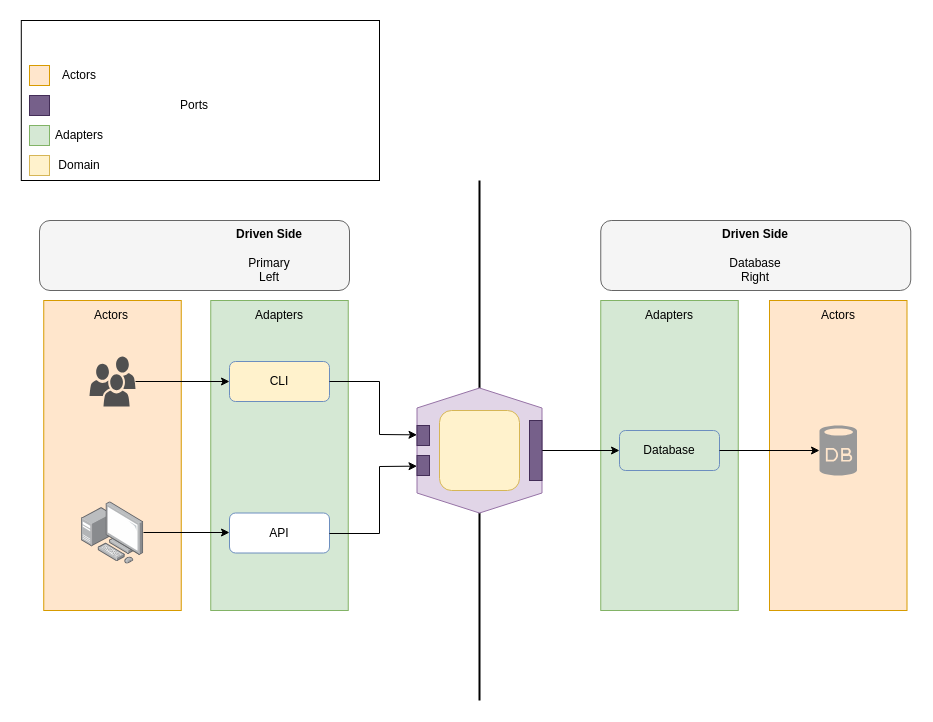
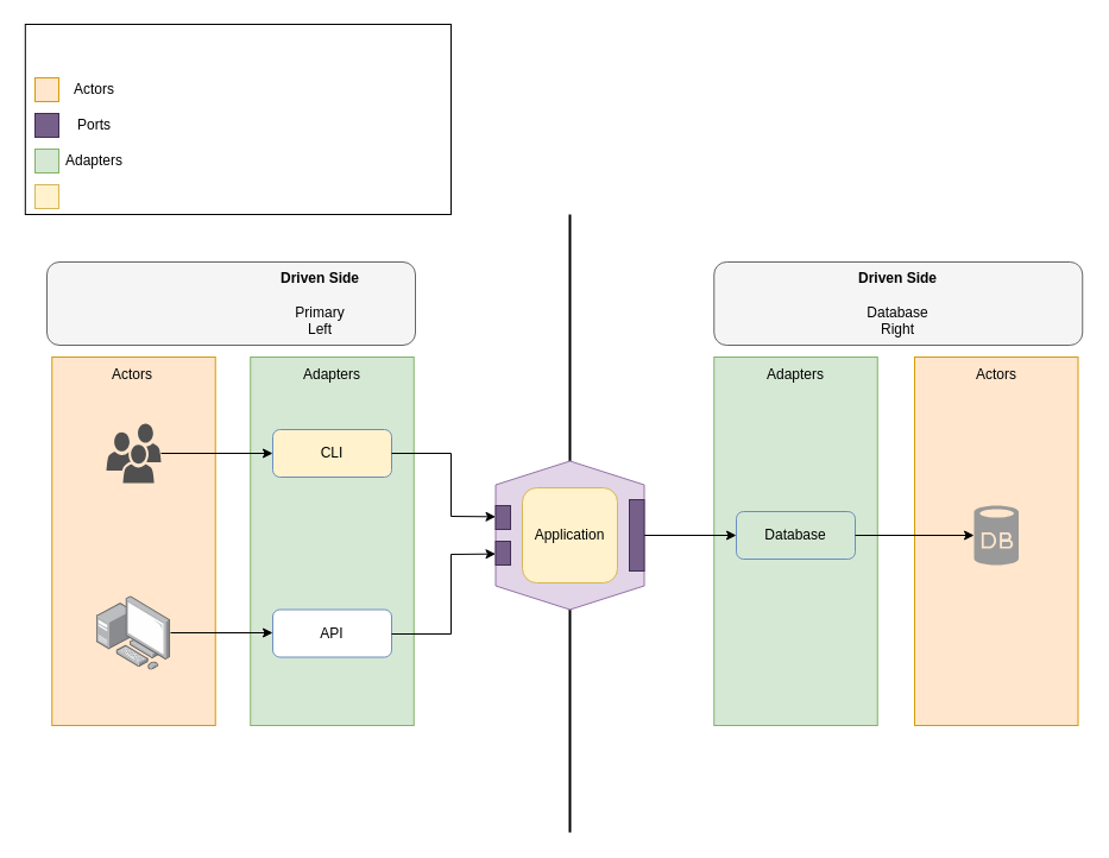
  <mxCell id="0" />
  <mxCell id="1" parent="0" />
  <mxCell id="2" value="" style="rounded=0;whiteSpace=wrap;html=1;fillColor=#ffe6cc;strokeColor=#d79b00;" parent="1" vertex="1"><mxGeometry x="769" y="300" width="137.5" height="310" as="geometry" /></mxCell>
  <mxCell id="3" value="" style="rounded=0;whiteSpace=wrap;html=1;fillColor=#d5e8d4;strokeColor=#82b366;" parent="1" vertex="1"><mxGeometry x="600.25" y="300" width="137.5" height="310" as="geometry" /></mxCell>
  <mxCell id="4" value="" style="rounded=0;whiteSpace=wrap;html=1;fillColor=#ffe6cc;strokeColor=#d79b00;" parent="1" vertex="1"><mxGeometry x="43.25" y="300" width="137.5" height="310" as="geometry" /></mxCell>
  <mxCell id="5" value="" style="rounded=0;whiteSpace=wrap;html=1;fillColor=#d5e8d4;strokeColor=#82b366;" parent="1" vertex="1"><mxGeometry x="210.25" y="300" width="137.5" height="310" as="geometry" /></mxCell>
  <mxCell id="6" value="" style="endArrow=none;html=1;rounded=0;strokeWidth=2;" parent="1" edge="1"><mxGeometry width="50" height="50" relative="1" as="geometry"><mxPoint x="479" y="700" as="sourcePoint" /><mxPoint x="479" y="180" as="targetPoint" /></mxGeometry></mxCell>
  <mxCell id="7" value="" style="shape=hexagon;perimeter=hexagonPerimeter2;whiteSpace=wrap;html=1;fixedSize=1;fillColor=#e1d5e7;strokeColor=#9673a6;rotation=-90;" parent="1" vertex="1"><mxGeometry x="416.5" y="387.5" width="125" height="125" as="geometry" /></mxCell>
  <mxCell id="8" value="Database" style="rounded=1;whiteSpace=wrap;html=1;fillColor=#d5e8d4;strokeColor=#6c8ebf;" parent="1" vertex="1"><mxGeometry x="619" y="430" width="100" height="40" as="geometry" /></mxCell>
  <mxCell id="9" value="" style="endArrow=classic;html=1;rounded=0;entryX=0;entryY=0.5;entryDx=0;entryDy=0;exitX=0.5;exitY=1;exitDx=0;exitDy=0;" parent="1" source="7" target="8" edge="1"><mxGeometry width="50" height="50" relative="1" as="geometry"><mxPoint x="579" y="550" as="sourcePoint" /><mxPoint x="509" y="410" as="targetPoint" /></mxGeometry></mxCell>
  <mxCell id="10" value="" style="verticalLabelPosition=bottom;html=1;verticalAlign=top;align=center;strokeColor=none;fillColor=#999999;shape=mxgraph.azure.database;" parent="1" vertex="1"><mxGeometry x="819" y="425" width="37.5" height="50" as="geometry" /></mxCell>
  <mxCell id="11" value="CLI" style="rounded=1;whiteSpace=wrap;html=1;fillColor=#fff2cc;strokeColor=#6c8ebf;" parent="1" vertex="1"><mxGeometry x="229" y="361" width="100" height="40" as="geometry" /></mxCell>
  <mxCell id="12" value="" style="endArrow=classic;html=1;rounded=0;exitX=1;exitY=0.5;exitDx=0;exitDy=0;entryX=0.625;entryY=0;entryDx=0;entryDy=0;" parent="1" source="11" target="7" edge="1"><mxGeometry width="50" height="50" relative="1" as="geometry"><mxPoint x="459" y="460" as="sourcePoint" /><mxPoint x="419" y="450" as="targetPoint" /><Array as="points"><mxPoint x="379" y="381" /><mxPoint x="379" y="434" /></Array></mxGeometry></mxCell>
  <mxCell id="13" value="" style="sketch=0;pointerEvents=1;shadow=0;dashed=0;html=1;strokeColor=none;fillColor=#505050;labelPosition=center;verticalLabelPosition=bottom;verticalAlign=top;outlineConnect=0;align=center;shape=mxgraph.office.users.users;" parent="1" vertex="1"><mxGeometry x="89" y="356" width="46" height="50" as="geometry" /></mxCell>
  <mxCell id="14" value="" style="rounded=1;whiteSpace=wrap;html=1;fillColor=#fff2cc;strokeColor=#d6b656;" parent="1" vertex="1"><mxGeometry x="439" y="410" width="80" height="80" as="geometry" /></mxCell>
+ <mxCell id="15" value="Application" style="text;html=1;strokeColor=none;fillColor=none;align=center;verticalAlign=middle;whiteSpace=wrap;rounded=0;" parent="1" vertex="1"><mxGeometry x="449" y="435" width="60" height="30" as="geometry" /></mxCell>
  <mxCell id="16" value="" style="rounded=1;whiteSpace=wrap;html=1;fillColor=#f5f5f5;fontColor=#333333;strokeColor=#666666;" parent="1" vertex="1"><mxGeometry x="39" y="220" width="310" height="70" as="geometry" /></mxCell>
  <mxCell id="17" value="&lt;b&gt;Driven Side&lt;/b&gt;&lt;br&gt;&lt;br&gt;Primary&lt;br&gt;Left" style="text;html=1;strokeColor=none;fillColor=none;align=center;verticalAlign=middle;whiteSpace=wrap;rounded=0;" parent="1" vertex="1"><mxGeometry x="199" y="240" width="140" height="30" as="geometry" /></mxCell>
  <mxCell id="18" value="" style="rounded=1;whiteSpace=wrap;html=1;fillColor=#f5f5f5;fontColor=#333333;strokeColor=#666666;" parent="1" vertex="1"><mxGeometry x="600.25" y="220" width="310" height="70" as="geometry" /></mxCell>
  <mxCell id="19" value="&lt;b&gt;Driven Side&lt;/b&gt;&lt;br&gt;&lt;br&gt;Database&lt;br&gt;Right" style="text;html=1;strokeColor=none;fillColor=none;align=center;verticalAlign=middle;whiteSpace=wrap;rounded=0;" parent="1" vertex="1"><mxGeometry x="685.25" y="240" width="140" height="30" as="geometry" /></mxCell>
  <mxCell id="20" value="API" style="rounded=1;whiteSpace=wrap;html=1;fillColor=#ffffff;strokeColor=#6c8ebf;" parent="1" vertex="1"><mxGeometry x="229" y="512.5" width="100" height="40" as="geometry" /></mxCell>
  <mxCell id="21" value="" style="endArrow=classic;html=1;rounded=0;strokeWidth=1;entryX=0.375;entryY=0;entryDx=0;entryDy=0;" parent="1" target="7" edge="1"><mxGeometry width="50" height="50" relative="1" as="geometry"><mxPoint x="329" y="533" as="sourcePoint" /><mxPoint x="509" y="380" as="targetPoint" /><Array as="points"><mxPoint x="379" y="533" /><mxPoint x="379" y="466" /></Array></mxGeometry></mxCell>
  <mxCell id="22" value="" style="points=[];aspect=fixed;html=1;align=center;shadow=0;dashed=0;image;image=img/lib/allied_telesis/computer_and_terminals/Personal_Computer_with_Server.svg;fillColor=#999999;" parent="1" vertex="1"><mxGeometry x="80.8" y="501.3" width="62.4" height="62.4" as="geometry" /></mxCell>
  <mxCell id="23" value="Actors" style="text;html=1;strokeColor=none;fillColor=none;align=center;verticalAlign=middle;whiteSpace=wrap;rounded=0;" parent="1" vertex="1"><mxGeometry x="80.8" y="300" width="60" height="30" as="geometry" /></mxCell>
  <mxCell id="24" value="Adapters" style="text;html=1;strokeColor=none;fillColor=none;align=center;verticalAlign=middle;whiteSpace=wrap;rounded=0;" parent="1" vertex="1"><mxGeometry x="249" y="300" width="60" height="30" as="geometry" /></mxCell>
  <mxCell id="25" value="Actors" style="text;html=1;strokeColor=none;fillColor=none;align=center;verticalAlign=middle;whiteSpace=wrap;rounded=0;" parent="1" vertex="1"><mxGeometry x="807.75" y="300" width="60" height="30" as="geometry" /></mxCell>
  <mxCell id="26" value="Adapters" style="text;html=1;strokeColor=none;fillColor=none;align=center;verticalAlign=middle;whiteSpace=wrap;rounded=0;" parent="1" vertex="1"><mxGeometry x="639" y="300" width="60" height="30" as="geometry" /></mxCell>
  <mxCell id="27" value="" style="endArrow=classic;html=1;rounded=0;strokeWidth=1;entryX=0;entryY=0.5;entryDx=0;entryDy=0;entryPerimeter=0;exitX=1;exitY=0.5;exitDx=0;exitDy=0;" parent="1" source="8" target="10" edge="1"><mxGeometry width="50" height="50" relative="1" as="geometry"><mxPoint x="459" y="430" as="sourcePoint" /><mxPoint x="509" y="380" as="targetPoint" /></mxGeometry></mxCell>
  <mxCell id="28" value="" style="endArrow=classic;html=1;rounded=0;strokeWidth=1;entryX=0;entryY=0.5;entryDx=0;entryDy=0;" parent="1" source="13" target="11" edge="1"><mxGeometry width="50" height="50" relative="1" as="geometry"><mxPoint x="459" y="430" as="sourcePoint" /><mxPoint x="509" y="380" as="targetPoint" /></mxGeometry></mxCell>
  <mxCell id="29" value="" style="endArrow=classic;html=1;rounded=0;strokeWidth=1;exitX=0.997;exitY=0.492;exitDx=0;exitDy=0;exitPerimeter=0;" parent="1" source="22" edge="1"><mxGeometry width="50" height="50" relative="1" as="geometry"><mxPoint x="459" y="430" as="sourcePoint" /><mxPoint x="229" y="532" as="targetPoint" /></mxGeometry></mxCell>
  <mxCell id="30" value="" style="rounded=0;whiteSpace=wrap;html=1;fillColor=#76608a;fontColor=#ffffff;strokeColor=#432D57;" parent="1" vertex="1"><mxGeometry x="416.5" y="425" width="12.5" height="20" as="geometry" /></mxCell>
  <mxCell id="31" value="" style="rounded=0;whiteSpace=wrap;html=1;fillColor=#76608a;fontColor=#ffffff;strokeColor=#432D57;" parent="1" vertex="1"><mxGeometry x="529" y="420" width="12.5" height="60" as="geometry" /></mxCell>
  <mxCell id="32" value="" style="rounded=0;whiteSpace=wrap;html=1;" parent="1" vertex="1"><mxGeometry x="20.8" y="20" width="358.2" height="160" as="geometry" /></mxCell>
  <mxCell id="33" value="" style="rounded=0;whiteSpace=wrap;html=1;fillColor=#ffe6cc;strokeColor=#d79b00;" parent="1" vertex="1"><mxGeometry x="29" y="65" width="20" height="20" as="geometry" /></mxCell>
  <mxCell id="34" value="Actors" style="text;html=1;strokeColor=none;fillColor=none;align=center;verticalAlign=middle;whiteSpace=wrap;rounded=0;" parent="1" vertex="1"><mxGeometry x="49" y="60" width="60" height="30" as="geometry" /></mxCell>
  <mxCell id="35" value="" style="rounded=0;whiteSpace=wrap;html=1;fillColor=#76608a;strokeColor=#432D57;fontColor=#ffffff;" parent="1" vertex="1"><mxGeometry x="29" y="95" width="20" height="20" as="geometry" /></mxCell>
- <mxCell id="36" value="Ports" style="text;html=1;strokeColor=none;fillColor=none;align=center;verticalAlign=middle;whiteSpace=wrap;rounded=0;" parent="1" vertex="1"><mxGeometry x="164" y="90" width="60" height="30" as="geometry" /></mxCell>
+ <mxCell id="36" value="Ports" style="text;html=1;strokeColor=none;fillColor=none;align=center;verticalAlign=middle;whiteSpace=wrap;rounded=0;" parent="1" vertex="1"><mxGeometry x="49" y="90" width="60" height="30" as="geometry" /></mxCell>
  <mxCell id="37" value="" style="rounded=0;whiteSpace=wrap;html=1;fillColor=#d5e8d4;strokeColor=#82b366;" parent="1" vertex="1"><mxGeometry x="29" y="125" width="20" height="20" as="geometry" /></mxCell>
  <mxCell id="38" value="Adapters" style="text;html=1;strokeColor=none;fillColor=none;align=center;verticalAlign=middle;whiteSpace=wrap;rounded=0;" parent="1" vertex="1"><mxGeometry x="49" y="120" width="60" height="30" as="geometry" /></mxCell>
  <mxCell id="39" value="" style="rounded=0;whiteSpace=wrap;html=1;fillColor=#fff2cc;strokeColor=#d6b656;" parent="1" vertex="1"><mxGeometry x="29" y="155" width="20" height="20" as="geometry" /></mxCell>
- <mxCell id="40" value="Domain" style="text;html=1;strokeColor=none;fillColor=none;align=center;verticalAlign=middle;whiteSpace=wrap;rounded=0;" parent="1" vertex="1"><mxGeometry x="49" y="150" width="60" height="30" as="geometry" /></mxCell>
  <mxCell id="41" value="" style="rounded=0;whiteSpace=wrap;html=1;fillColor=#76608a;fontColor=#ffffff;strokeColor=#432D57;" vertex="1" parent="1"><mxGeometry x="416.5" y="455" width="12.5" height="20" as="geometry" /></mxCell>
